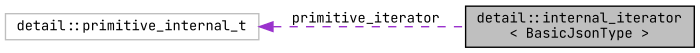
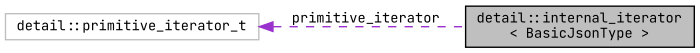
  digraph {
    rankdir=LR
    fontname="JetBrains Mono"
    node [fontname="JetBrains Mono" fontsize=10 shape=record style=filled]
    n1 [color=black fillcolor=grey75 fontcolor=black height=0.2 label="detail::internal_iterator\l\< BasicJsonType \>" width=0.4]
-   n2 [color=grey75 fillcolor=white height=0.2 label="detail::primitive_internal_t" width=0.4]
+   n2 [color=grey75 fillcolor=white height=0.2 label="detail::primitive_iterator_t" width=0.4]
    n2 -> n1 [color=darkorchid3 dir=back fontname="JetBrains Mono" fontsize=10 label=" primitive_iterator" labelfontname=Helvetica labelfontsize=10 style=dashed]
  }
